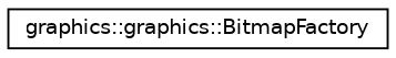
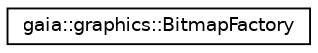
  digraph {
    rankdir=LR
-   n1 [color=black fillcolor=white fontname=Helvetica fontsize=10 height=0.2 label="graphics::graphics::BitmapFactory" shape=record style=filled width=0.4]
+   n1 [color=black fillcolor=white fontname=Helvetica fontsize=10 height=0.2 label="gaia::graphics::BitmapFactory" shape=record style=filled width=0.4]
  }
